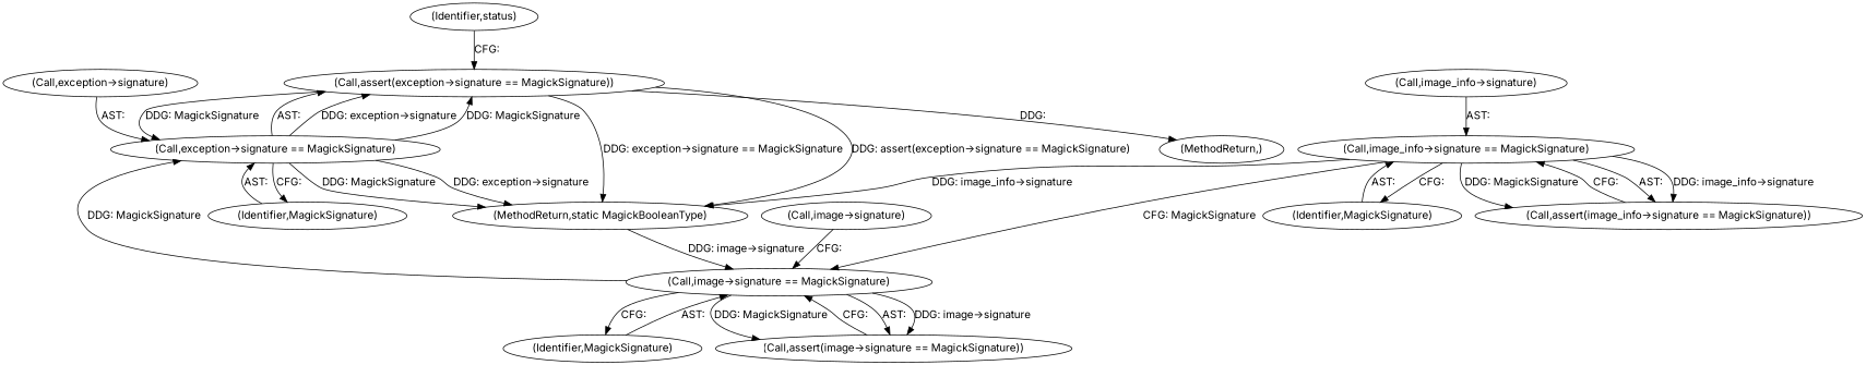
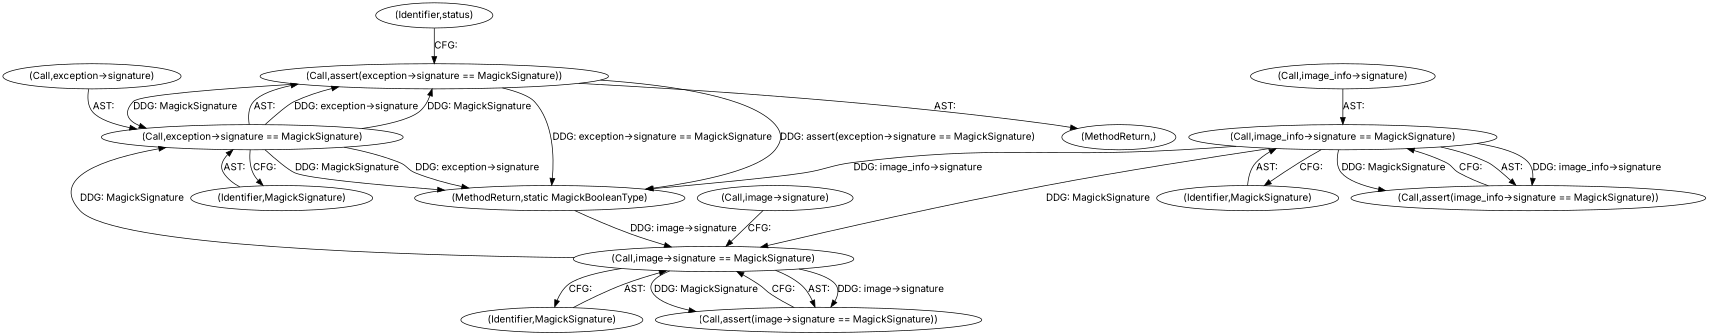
  digraph {
    fontname=Inter
    node [fontname=Inter]
    edge [fontname=Inter]
    n1 [label="(Call,assert(exception->signature == MagickSignature))"]
    n2 [label="(Call,exception->signature == MagickSignature)"]
    n3 [label="(MethodReturn,static MagickBooleanType)"]
    n4 [label="(MethodReturn,)"]
    n5 [label="(Identifier,MagickSignature)"]
    n6 [label="(Call,image->signature == MagickSignature)"]
    n7 [label="(Identifier,MagickSignature)"]
    n8 [label="(Call,assert(image->signature == MagickSignature))"]
    n9 [label="(Call,image_info->signature == MagickSignature)"]
    n10 [label="(Identifier,MagickSignature)"]
    n11 [label="(Call,assert(image_info->signature == MagickSignature))"]
    n12 [label="(Call,image_info->signature)"]
    n13 [label="(Identifier,status)"]
    n14 [label="(Call,exception->signature)"]
    n15 [label="(Call,image->signature)"]
    n1 -> n2 [label="DDG: MagickSignature"]
    n1 -> n3 [label="DDG: exception->signature == MagickSignature"]
    n1 -> n3 [label="DDG: assert(exception->signature == MagickSignature)"]
-   n1 -> n4 [label="DDG: "]
+   n1 -> n4 [label="AST: "]
    n2 -> n1 [label="AST: "]
    n2 -> n1 [label="DDG: exception->signature"]
    n2 -> n1 [label="DDG: MagickSignature"]
    n2 -> n3 [label="DDG: MagickSignature"]
    n2 -> n3 [label="DDG: exception->signature"]
    n2 -> n5 [label="CFG: "]
    n3 -> n6 [label="DDG: image->signature"]
    n5 -> n2 [label="AST: "]
    n6 -> n2 [label="DDG: MagickSignature"]
    n6 -> n7 [label="CFG: "]
    n6 -> n8 [label="AST: "]
    n6 -> n8 [label="DDG: image->signature"]
    n6 -> n8 [label="DDG: MagickSignature"]
    n7 -> n6 [label="AST: "]
    n8 -> n6 [label="CFG: "]
    n9 -> n3 [label="DDG: image_info->signature"]
-   n9 -> n6 [label="CFG: MagickSignature"]
+   n9 -> n6 [label="DDG: MagickSignature"]
    n9 -> n10 [label="CFG: "]
    n9 -> n11 [label="AST: "]
    n9 -> n11 [label="DDG: image_info->signature"]
    n9 -> n11 [label="DDG: MagickSignature"]
    n10 -> n9 [label="AST: "]
    n11 -> n9 [label="CFG: "]
    n12 -> n9 [label="AST: "]
    n13 -> n1 [label="CFG: "]
    n14 -> n2 [label="AST: "]
    n15 -> n6 [label="CFG: "]
  }
